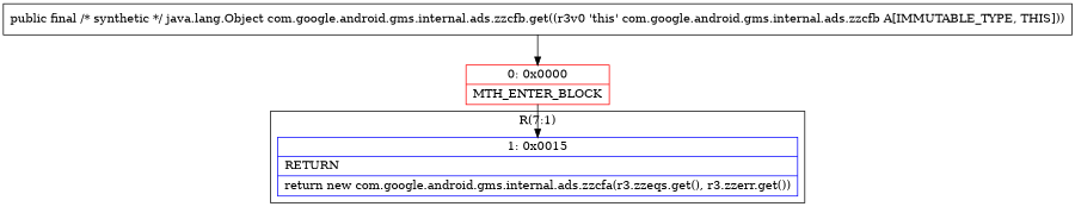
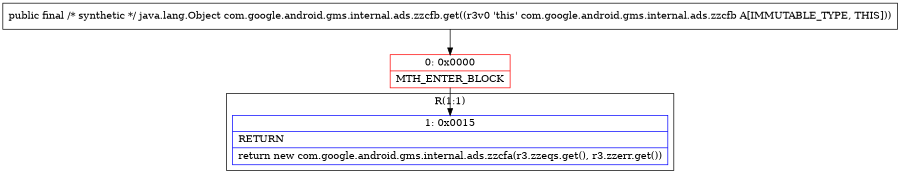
  digraph {
    node [shape=record]
    n1 [color=blue label="{1\:\ 0x0015|RETURN\l|return new com.google.android.gms.internal.ads.zzcfa(r3.zzeqs.get(), r3.zzerr.get())\l}"]
    n2 [color=red label="{0\:\ 0x0000|MTH_ENTER_BLOCK\l}"]
    n3 [label="{public final \/* synthetic *\/ java.lang.Object com.google.android.gms.internal.ads.zzcfb.get((r3v0 'this' com.google.android.gms.internal.ads.zzcfb A[IMMUTABLE_TYPE, THIS])) }"]
    subgraph cluster_1 {
-     label="R(7:1)"
+     label="R(1:1)"
      n1
    }
    n2 -> n1
    n3 -> n2
  }
